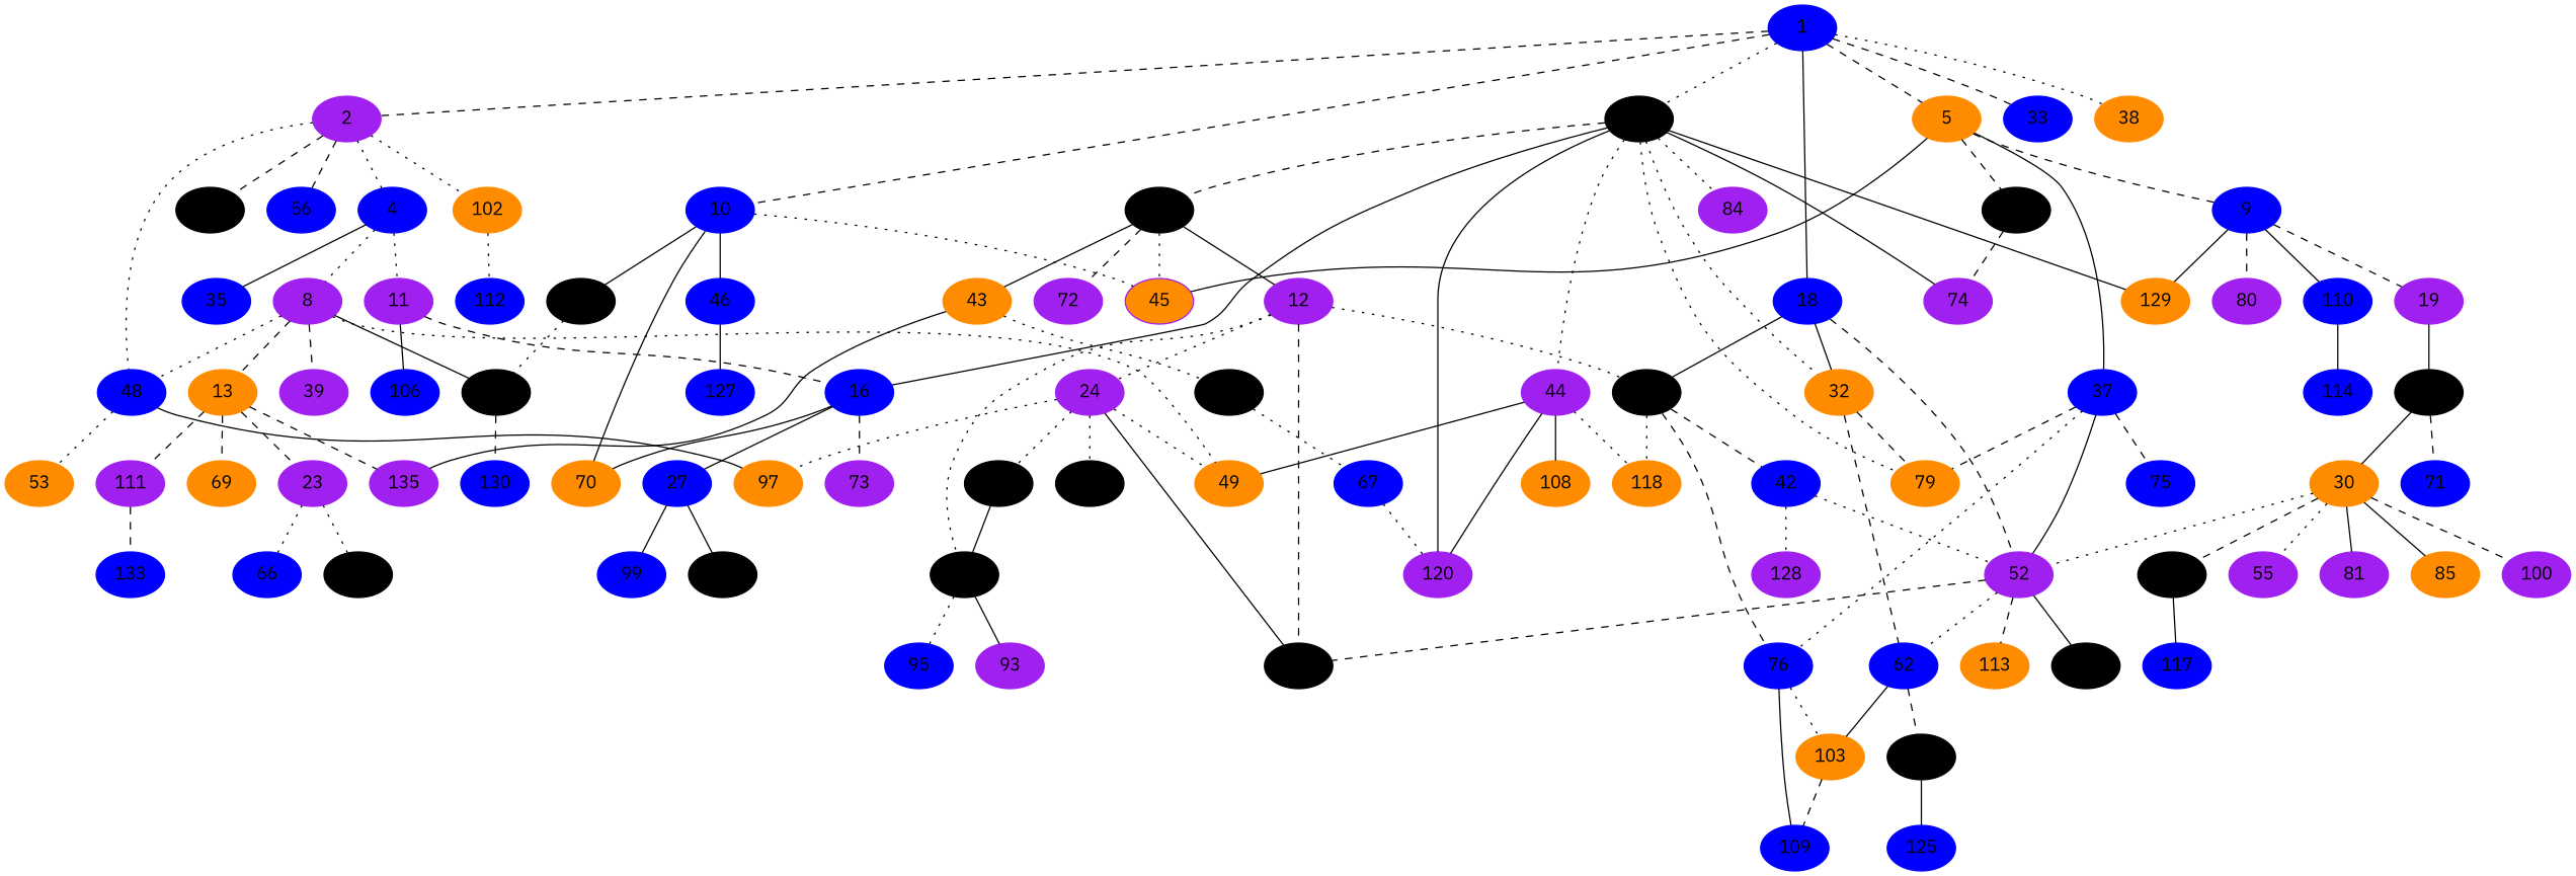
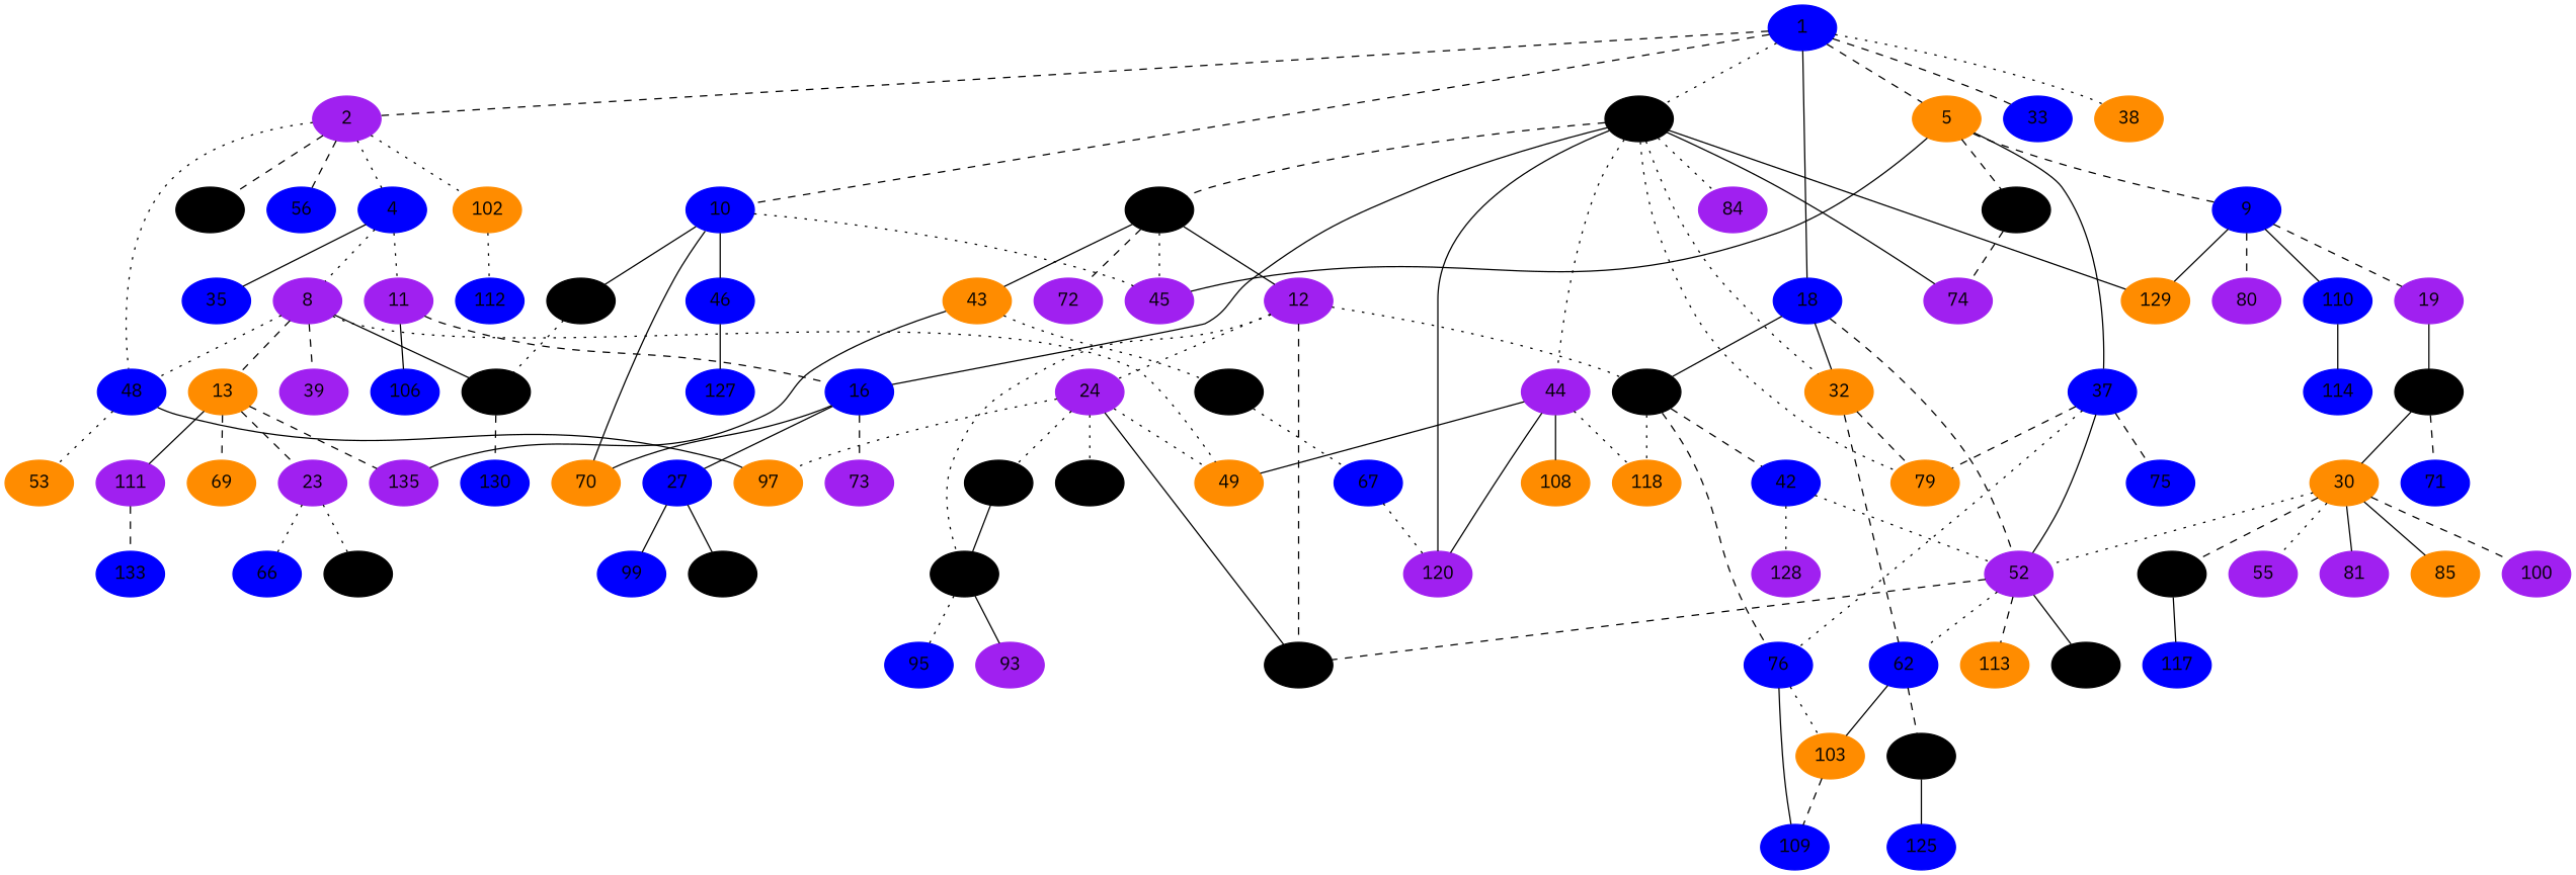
  graph {
    fontname="IBM Plex Sans"
    node [color=blue fontname="IBM Plex Sans" style=filled]
    edge [fontname="IBM Plex Sans" style=solid]
    1 [super="+6"]
    2 [color=purple super="+22"]
    3 [color=black super="+63"]
    5 [color=darkorange super="+17"]
    10 [super="+29"]
    18 [super="+77"]
    33
    38 [color=darkorange super="+92"]
    4 [super="+124"]
    48 [super="+59"]
    56
    87 [color=black super="+134"]
    102 [color=darkorange]
    7 [color=black super="+15"]
    16 [super="+41"]
    32 [color=darkorange]
    44 [color=purple super="+61"]
    74 [color=purple super="+122"]
    79 [color=darkorange super="+126"]
    84 [color=purple]
    120 [color=purple super="+123"]
    129 [color=darkorange]
    9 [super="+14"]
    37 [super="+55"]
-   45 [color=purple fillcolor=darkorange]
+   45 [color=purple]
    50 [color=black super="+57"]
    26 [color=black]
    46
    70 [color=darkorange]
    25 [color=black super="+90"]
    52 [color=purple super="+83"]
    8 [color=purple]
    11 [color=purple]
    35
    97 [color=darkorange super="+131"]
    53 [color=darkorange]
    112
    12 [color=purple super="+20"]
    43 [color=darkorange super="+64"]
    72 [color=purple]
    27 [super="+107"]
    73 [color=purple]
    62 [super="+98"]
    49 [color=darkorange super="+68"]
    118 [color=darkorange]
    108 [color=darkorange]
    13 [color=darkorange super="+40"]
    39 [color=purple]
    47 [color=black super="+89"]
    106
    19 [color=purple]
    80 [color=purple]
    110
    76 [super="+116"]
    75
    24 [color=purple super="+101"]
    31 [color=black super="+36"]
    54 [color=black super="+94"]
    135 [color=purple]
    60 [color=black]
    23 [color=purple super="+104"]
    69 [color=darkorange]
    111 [color=purple]
    130
    21 [color=black super="+65"]
    114
    127
    28 [color=black]
    86 [color=black]
    42
    93 [color=purple]
    95
    34 [color=black]
    66
    133
    99
    115 [color=black super="+121"]
    113 [color=darkorange]
    119 [color=black]
    30 [color=darkorange super="+58"]
    71 [super="+88"]
    n82 [color=purple label=55]
    81 [color=purple]
    82 [color=black super="+96"]
    85 [color=darkorange]
    100 [color=purple]
    128 [color=purple]
    103 [color=darkorange]
    109
    117
    78 [color=black super="+105"]
    67 [super="+91"]
    125
    1 -- 2 [style=dashed]
    1 -- 3 [style=dotted]
    1 -- 5 [style=dashed]
    1 -- 10 [style=dashed]
    1 -- 18
    1 -- 33 [style=dashed]
    1 -- 38 [style=dotted]
    2 -- 4 [style=dotted]
    2 -- 48 [style=dotted]
    2 -- 56 [style=dashed]
    2 -- 87 [style=dashed]
    2 -- 102 [style=dotted]
    3 -- 7 [style=dashed]
    3 -- 16
    3 -- 32 [style=dotted]
    3 -- 44 [style=dotted]
    3 -- 74
    3 -- 79 [style=dotted]
    3 -- 84 [style=dotted]
    3 -- 120
    3 -- 129
    5 -- 9 [style=dashed]
    5 -- 37
    5 -- 45
    5 -- 50 [style=dashed]
    10 -- 45 [style=dotted]
    10 -- 26
    10 -- 46
    10 -- 70
    18 -- 32
    18 -- 25
    18 -- 52 [style=dashed]
    4 -- 8 [style=dotted]
    4 -- 11 [style=dotted]
    4 -- 35
    48 -- 97
    48 -- 53 [style=dotted]
    102 -- 112 [style=dotted]
    7 -- 45 [style=dotted]
    7 -- 12
    7 -- 43
    7 -- 72 [style=dashed]
    16 -- 70
    16 -- 27
    16 -- 73 [style=dashed]
    32 -- 79 [style=dashed]
    32 -- 62 [style=dashed]
    44 -- 120
    44 -- 49
    44 -- 118 [style=dotted]
    44 -- 108
    9 -- 129
    9 -- 19 [style=dashed]
    9 -- 80 [style=dashed]
    9 -- 110
    37 -- 79 [style=dashed]
    37 -- 52
    37 -- 76 [style=dotted]
    37 -- 75 [style=dashed]
    50 -- 74 [style=dashed]
    26 -- 47 [style=dotted]
    46 -- 127
    25 -- 118 [style=dotted]
    25 -- 76 [style=dashed]
    25 -- 42 [style=dashed]
    52 -- 62 [style=dotted]
    52 -- 54 [style=dashed]
    52 -- 113 [style=dashed]
    52 -- 119
    8 -- 48 [style=dotted]
    8 -- 49 [style=dotted]
    8 -- 13 [style=dashed]
    8 -- 39 [style=dashed]
    8 -- 47
    11 -- 16 [style=dashed]
    11 -- 106
    12 -- 25 [style=dotted]
    12 -- 24 [style=dotted]
    12 -- 31 [style=dotted]
    12 -- 54 [style=dashed]
    43 -- 135
    43 -- 60 [style=dotted]
    27 -- 99
    27 -- 115
    62 -- 103
    62 -- 78 [style=dashed]
    13 -- 135 [style=dashed]
    13 -- 23 [style=dashed]
    13 -- 69 [style=dashed]
-   13 -- 111 [style=dashed]
+   13 -- 111
    47 -- 130 [style=dashed]
    19 -- 21
    110 -- 114
    76 -- 103 [style=dotted]
    76 -- 109
    24 -- 97 [style=dotted]
    24 -- 49 [style=dotted]
    24 -- 54
    24 -- 28 [style=dotted]
    24 -- 86 [style=dotted]
    31 -- 93
    31 -- 95 [style=dotted]
    60 -- 67 [style=dotted]
    23 -- 34 [style=dotted]
    23 -- 66 [style=dotted]
    111 -- 133 [style=dashed]
    21 -- 30
    21 -- 71 [style=dashed]
    28 -- 31
    42 -- 52 [style=dotted]
    42 -- 128 [style=dotted]
    30 -- 52 [style=dotted]
    30 -- n82 [style=dotted]
    30 -- 81
    30 -- 82 [style=dashed]
    30 -- 85
    30 -- 100 [style=dashed]
    82 -- 117
    103 -- 109 [style=dashed]
    78 -- 125
    67 -- 120 [style=dotted]
  }
